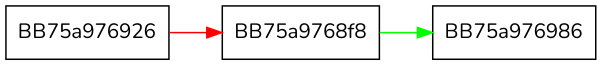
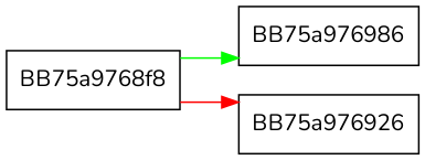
  digraph {
    fontname=Nunito
    rankdir=LR
    splines=ortho
    node [fontname=Nunito shape=box]
    edge [fontname=Nunito]
    BB75a9768f8
    BB75a976986
    BB75a976926
    BB75a9768f8 -> BB75a976986 [color=green]
-   BB75a976926 -> BB75a9768f8 [color=red]
+   BB75a9768f8 -> BB75a976926 [color=red]
  }
